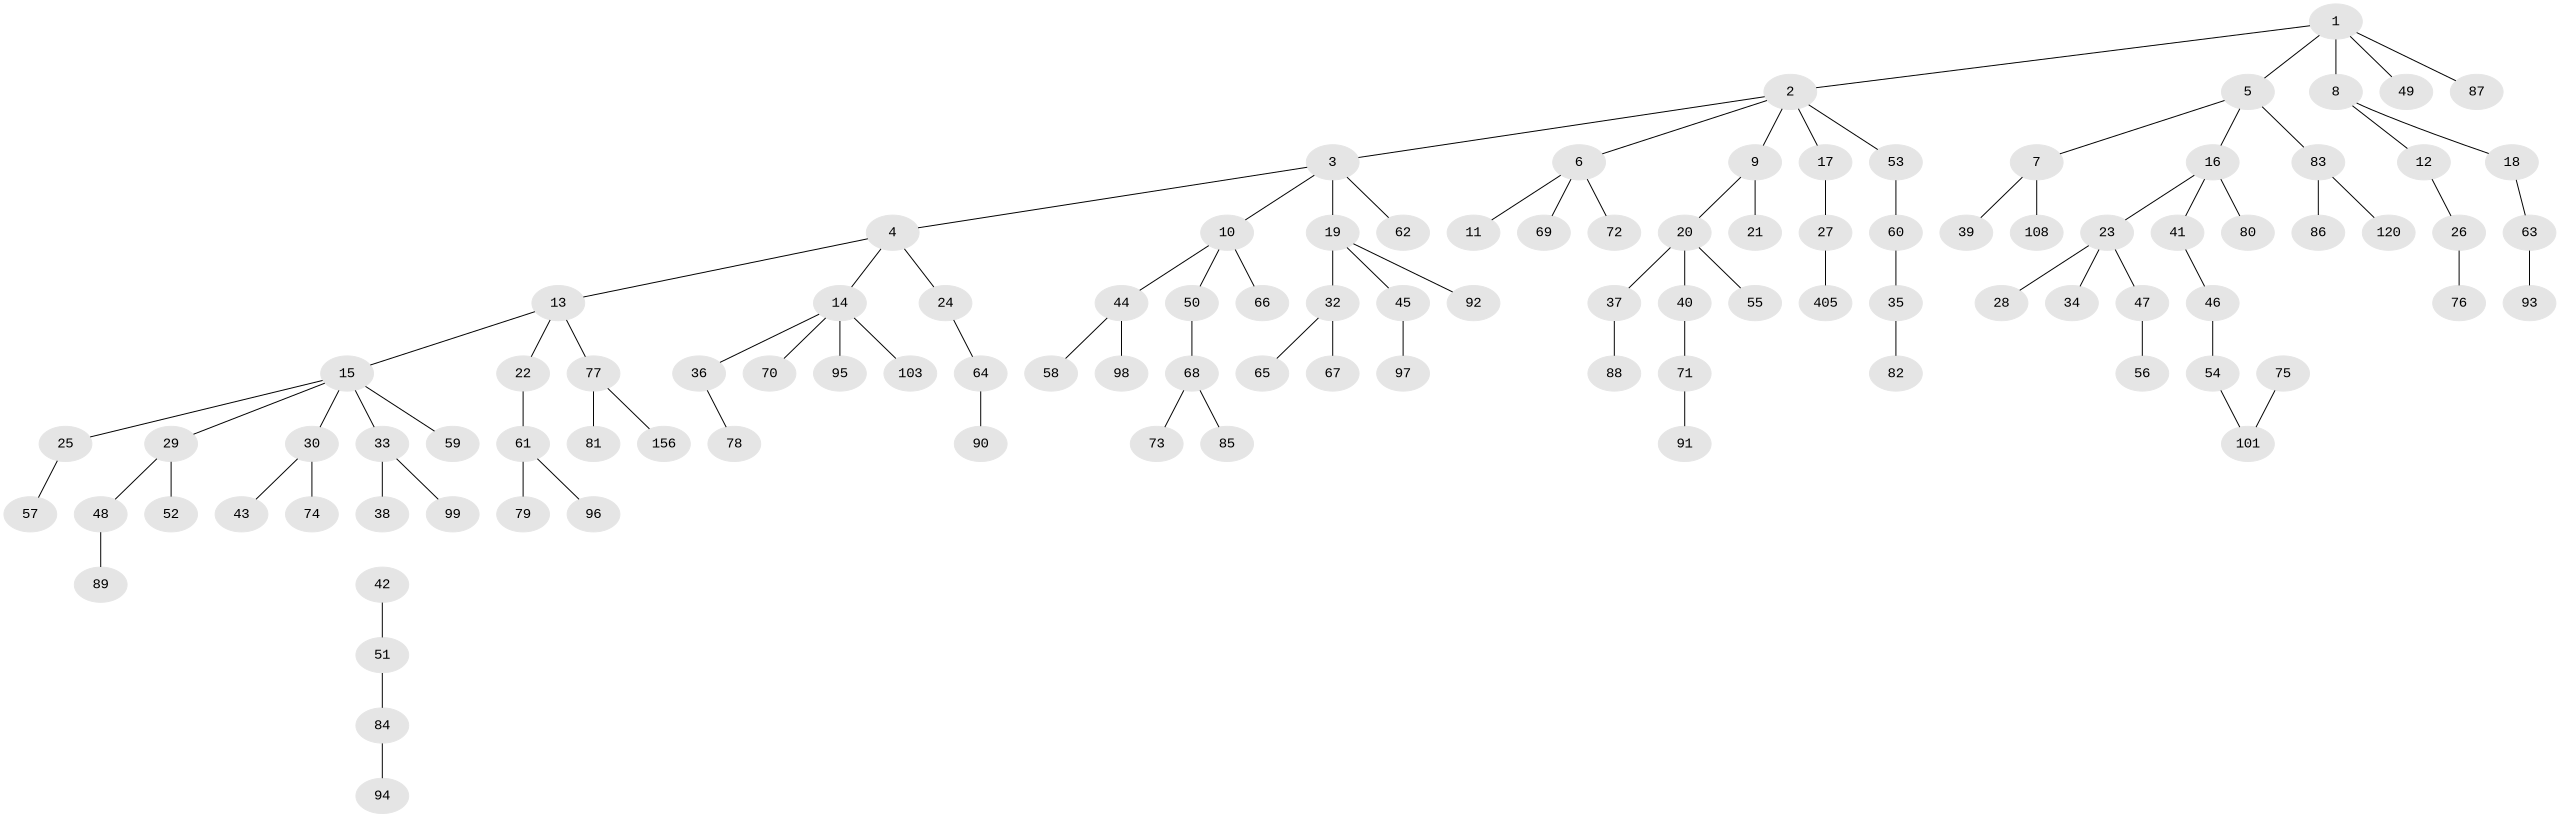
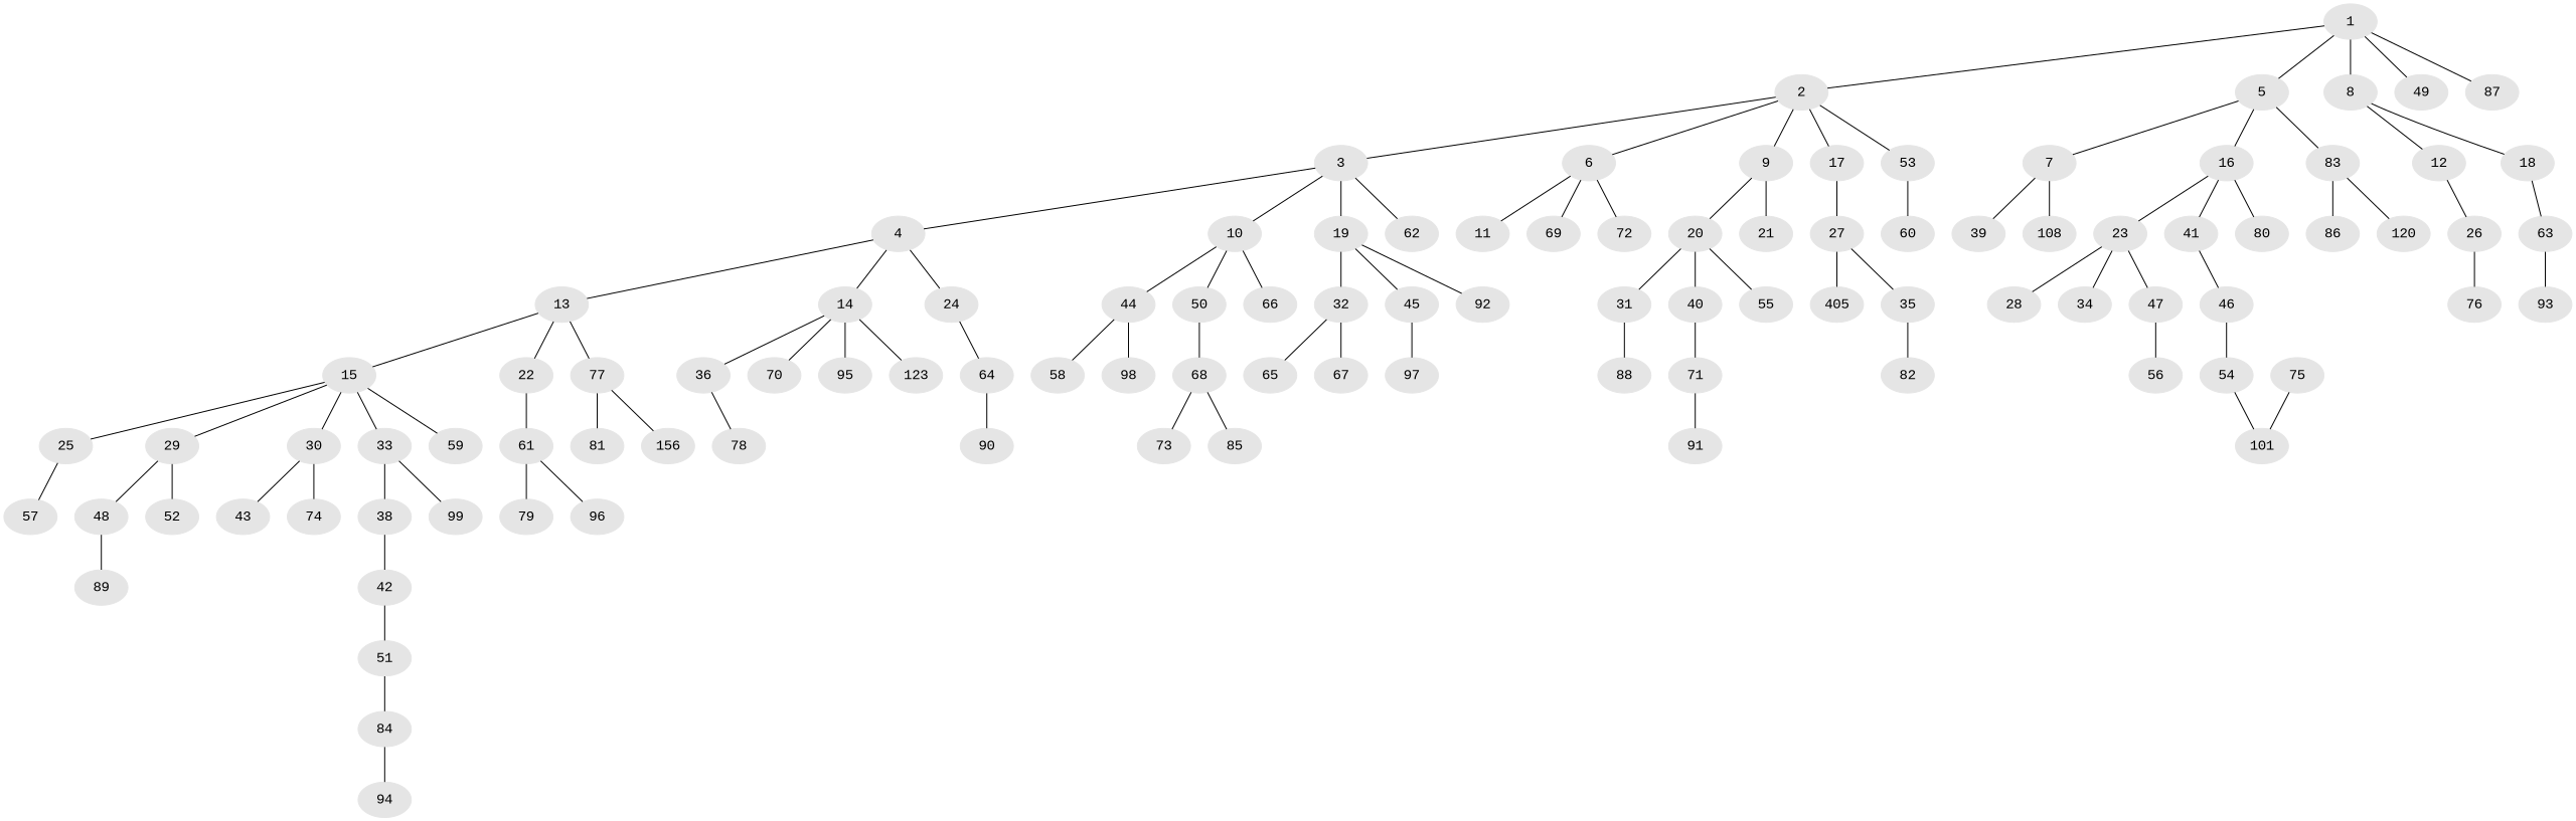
  graph {
    fontname="Liberation Mono"
    node [color=gray90 fontname="Liberation Mono" style=filled]
    edge [fontname="Liberation Mono"]
    1
    2
    5
    8
    49
    87
    3
    6
    9
    17
    53
    7
    16
    83
    12
    18
    4
    10
    19
    62
    11
    69
    72
    20
    21
    27
    60
    13
    14
    24
    44
    50
    66
    32
    45
    92
    15
    22
    77
    36
    70
    95
-   103
+   103 [label=123]
    64
    39
    n46 [label=108]
    23
    41
    80
    86
    n51 [label=120]
    26
    63
-   37
+   37 [label=31]
    40
    55
    58
    98
    68
    76
    25
    29
    30
    33
    59
    61
    81
    n68 [label=156]
    78
    57
    48
    52
    43
    74
    38
    99
    28
    34
    47
    46
    35
    n82 [label=405]
    93
    65
    67
    97
    88
    71
    79
    96
    56
    90
    82
    89
    42
    51
    91
    54
    84
    101
    73
    85
    94
    75
    1 -- 2
    1 -- 5
    1 -- 8
    1 -- 49
    1 -- 87
    2 -- 3
    2 -- 6
    2 -- 9
    2 -- 17
    2 -- 53
    5 -- 7
    5 -- 16
    5 -- 83
    8 -- 12
    8 -- 18
    3 -- 4
    3 -- 10
    3 -- 19
    3 -- 62
    6 -- 11
    6 -- 69
    6 -- 72
    9 -- 20
    9 -- 21
    17 -- 27
    53 -- 60
    7 -- 39
    7 -- n46
    16 -- 23
    16 -- 41
    16 -- 80
    83 -- 86
    83 -- n51
    12 -- 26
    18 -- 63
    4 -- 13
    4 -- 14
    4 -- 24
    10 -- 44
    10 -- 50
    10 -- 66
    19 -- 32
    19 -- 45
    19 -- 92
    20 -- 37
    20 -- 40
    20 -- 55
-   60 -- 35
+   27 -- 35
    27 -- n82
    13 -- 15
    13 -- 22
    13 -- 77
    14 -- 36
    14 -- 70
    14 -- 95
    14 -- 103
    24 -- 64
    44 -- 58
    44 -- 98
    50 -- 68
    32 -- 65
    32 -- 67
    45 -- 97
    15 -- 25
    15 -- 29
    15 -- 30
    15 -- 33
    15 -- 59
    22 -- 61
    77 -- 81
    77 -- n68
    36 -- 78
    64 -- 90
    23 -- 28
    23 -- 34
    23 -- 47
    41 -- 46
    26 -- 76
    63 -- 93
    37 -- 88
    40 -- 71
    68 -- 73
    68 -- 85
    25 -- 57
    29 -- 48
    29 -- 52
    30 -- 43
    30 -- 74
    33 -- 38
    33 -- 99
    61 -- 79
    61 -- 96
    48 -- 89
+   38 -- 42
    47 -- 56
    46 -- 54
    35 -- 82
    71 -- 91
    42 -- 51
    51 -- 84
    54 -- 101
    84 -- 94
    75 -- 101
  }
